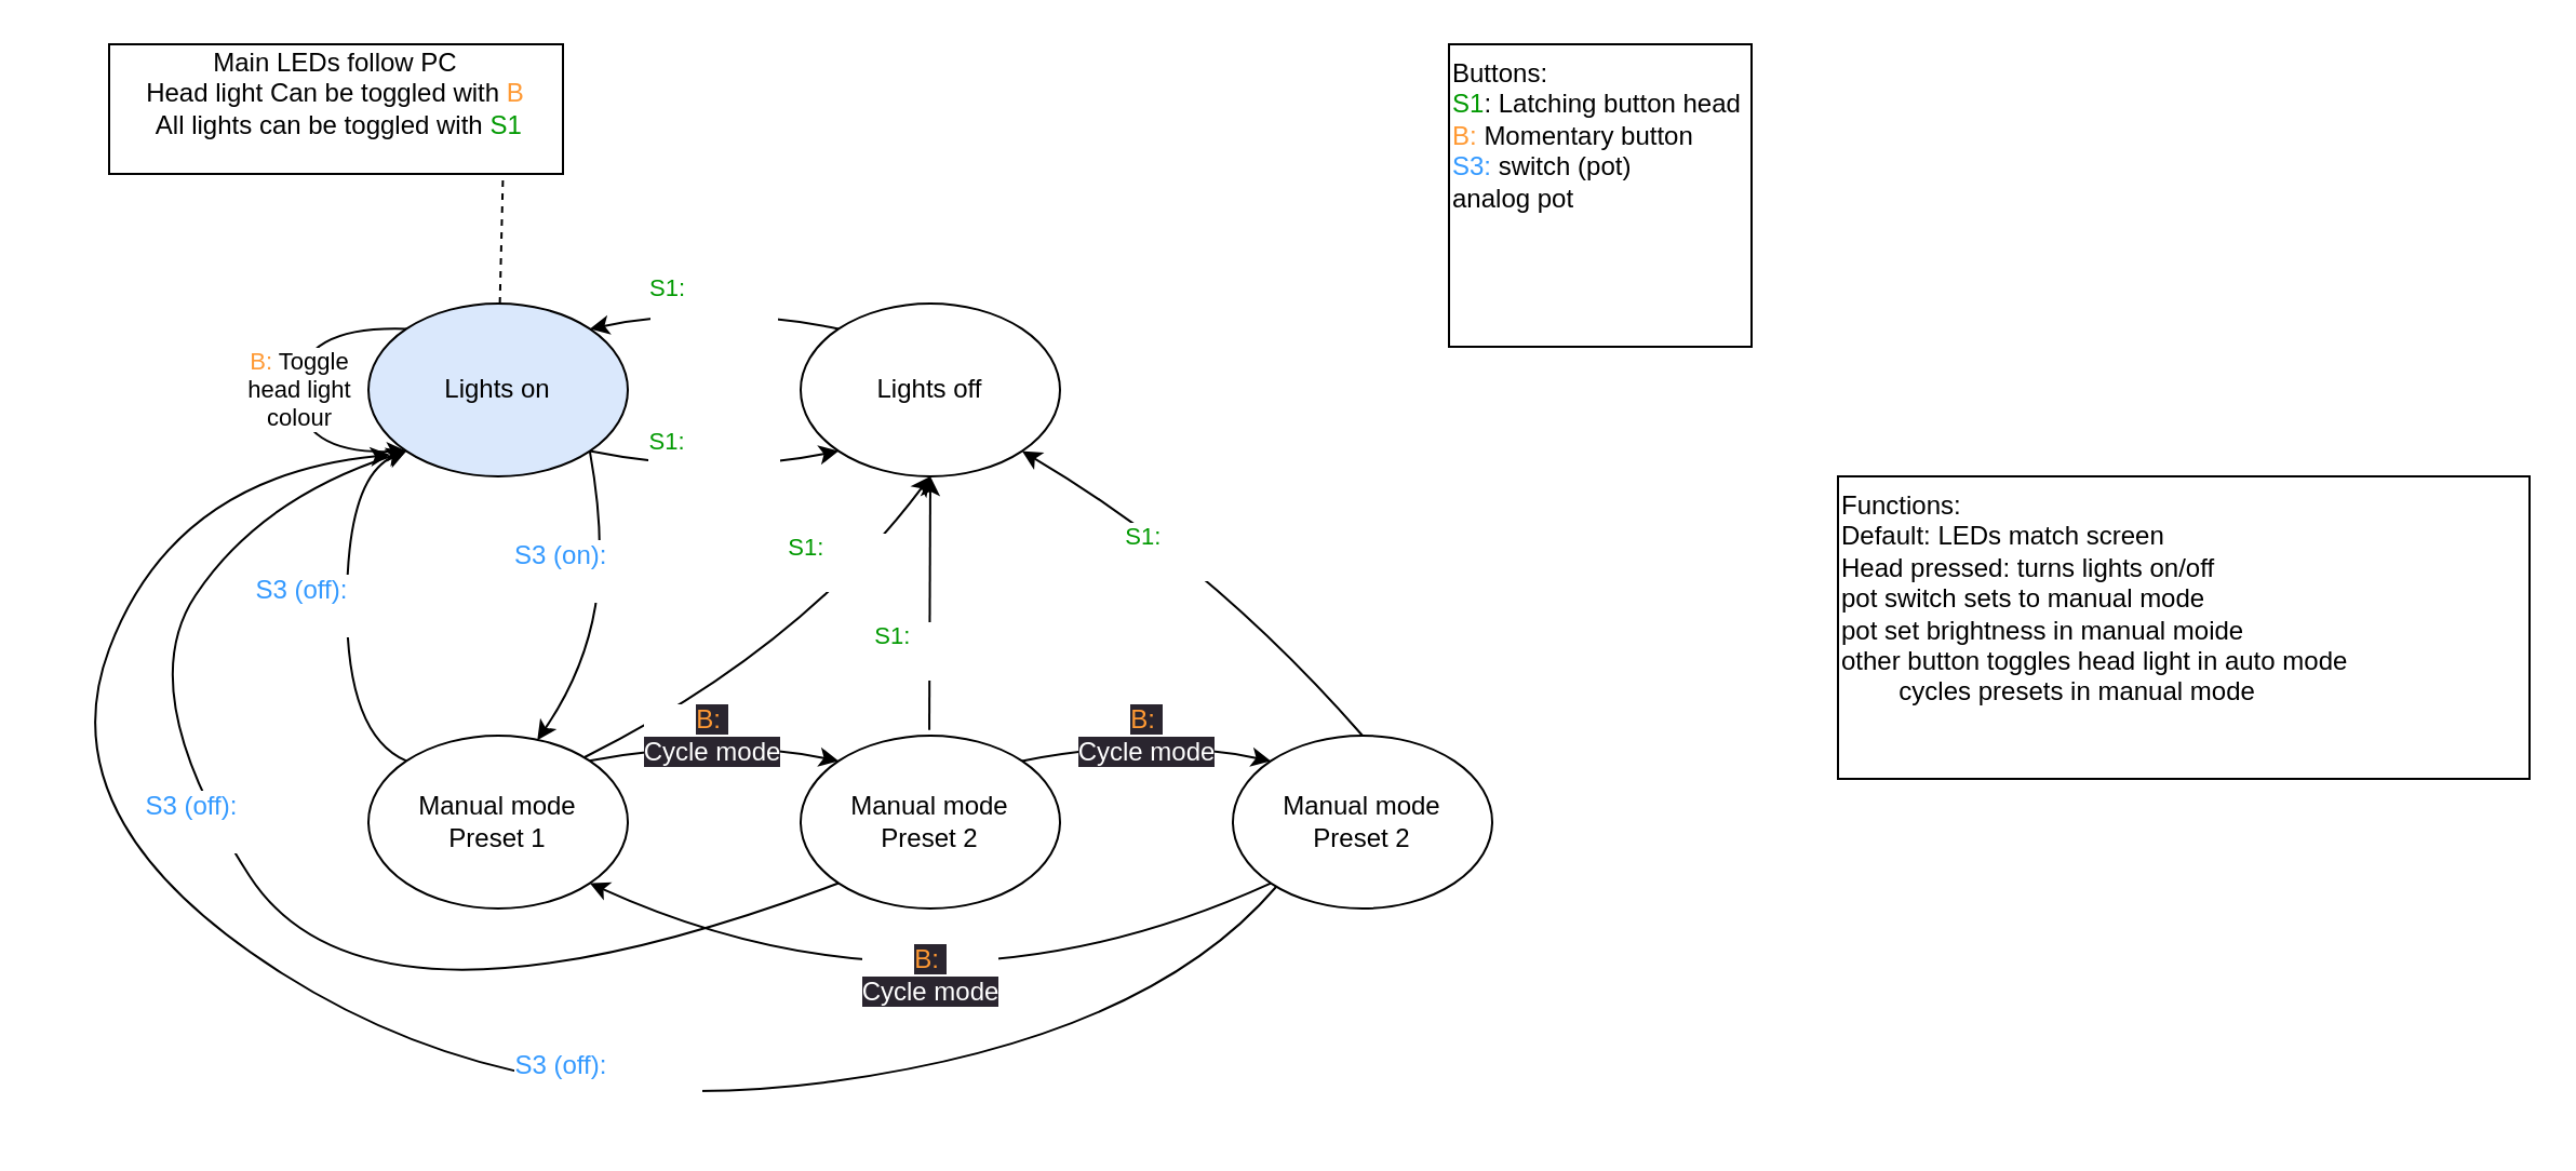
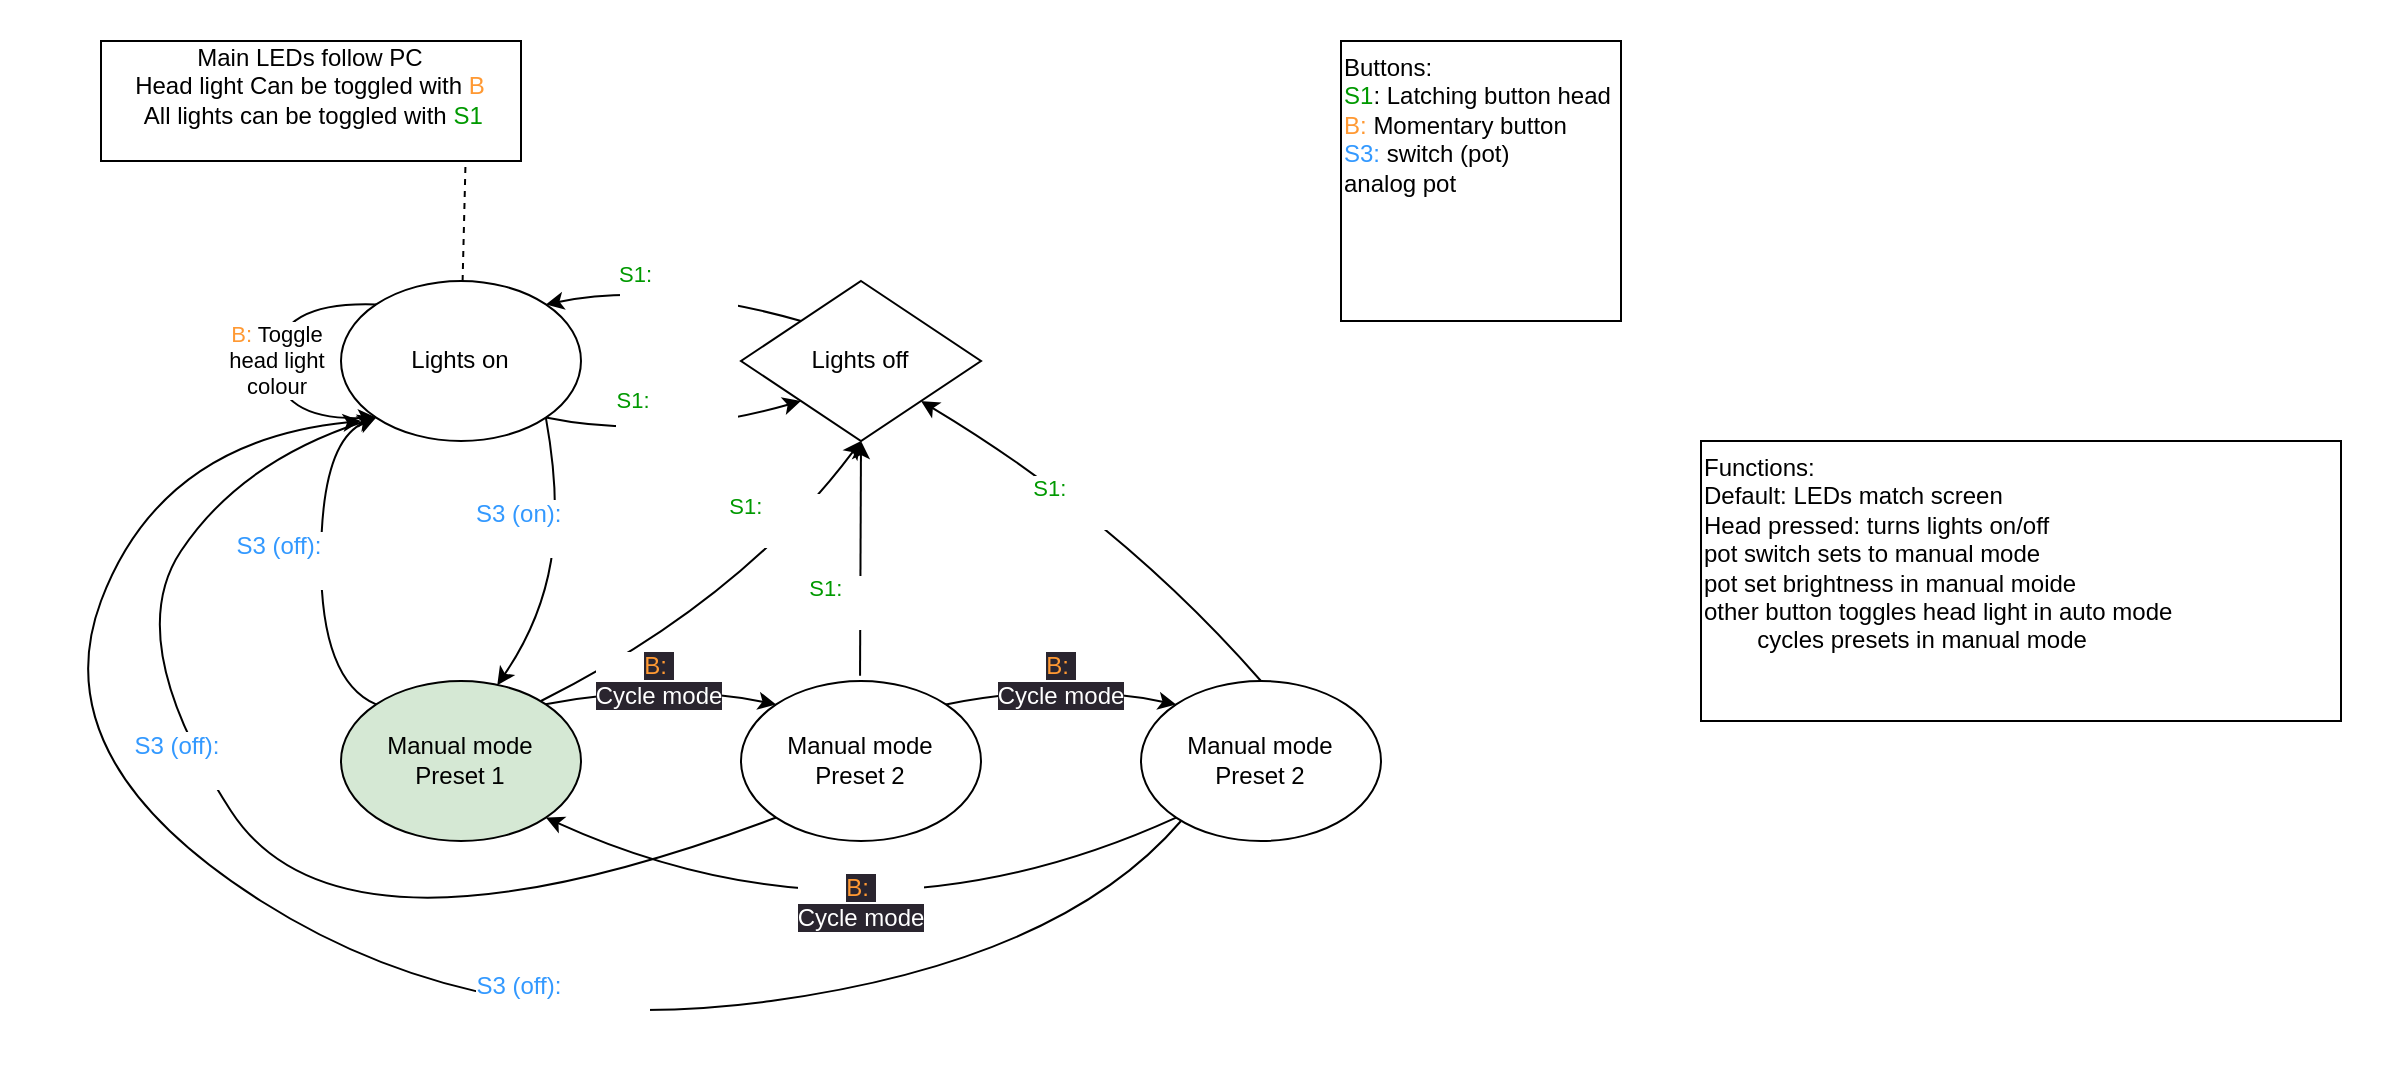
  <mxCell id="0" />
  <mxCell id="1" parent="0" />
  <mxCell id="2" style="rounded=0;orthogonalLoop=1;jettySize=auto;html=1;entryX=0.868;entryY=1;entryDx=0;entryDy=0;entryPerimeter=0;dashed=1;endArrow=none;endFill=0;" parent="1" source="31" target="12" edge="1"><mxGeometry relative="1" as="geometry" /></mxCell>
  <mxCell id="3" value="Buttons:&lt;br&gt;&lt;font color=&quot;#009900&quot;&gt;S1&lt;/font&gt;: Latching button head&lt;br&gt;&lt;font color=&quot;#ff9933&quot;&gt;B:&lt;/font&gt;&lt;font color=&quot;#0000ff&quot;&gt;&amp;nbsp;&lt;/font&gt;Momentary button&lt;br&gt;&lt;font color=&quot;#3399ff&quot;&gt;S3:&lt;/font&gt; switch (pot)&lt;br&gt;analog pot" style="whiteSpace=wrap;html=1;aspect=fixed;align=left;verticalAlign=top;" parent="1" vertex="1"><mxGeometry x="670" y="20" width="140" height="140" as="geometry" /></mxCell>
  <mxCell id="4" value="Functions:&lt;br&gt;Default: LEDs match screen&lt;br&gt;Head pressed: turns lights on/off&lt;br&gt;pot switch sets to manual mode&lt;br&gt;pot set brightness in manual moide&lt;br&gt;other button toggles head light in auto mode&lt;br&gt;&lt;span style=&quot;white-space: pre;&quot;&gt;&#09;&lt;/span&gt;cycles presets in manual mode" style="whiteSpace=wrap;html=1;align=left;verticalAlign=top;" parent="1" vertex="1"><mxGeometry x="850" y="220" width="320" height="140" as="geometry" /></mxCell>
  <mxCell id="5" value="&lt;font color=&quot;#ff9933&quot;&gt;B:&lt;/font&gt; Toggle&lt;br&gt;head light&lt;br&gt;colour" style="curved=1;endArrow=classic;html=1;rounded=0;exitX=0;exitY=0;exitDx=0;exitDy=0;entryX=0;entryY=1;entryDx=0;entryDy=0;" parent="1" source="31" target="31" edge="1"><mxGeometry x="-0.0" width="50" height="50" relative="1" as="geometry"><mxPoint x="89.996" y="151.716" as="sourcePoint" /><mxPoint x="89.996" y="208.284" as="targetPoint" /><Array as="points"><mxPoint x="137.57" y="150" /><mxPoint x="137.57" y="210" /></Array><mxPoint as="offset" /></mxGeometry></mxCell>
  <mxCell id="6" value="" style="curved=1;endArrow=classic;html=1;rounded=0;fontColor=#FFFFFF;exitX=1;exitY=1;exitDx=0;exitDy=0;entryX=0.651;entryY=0.026;entryDx=0;entryDy=0;entryPerimeter=0;" parent="1" source="31" target="32" edge="1"><mxGeometry width="50" height="50" relative="1" as="geometry"><mxPoint x="300" y="300" as="sourcePoint" /><mxPoint x="350" y="250" as="targetPoint" /><Array as="points"><mxPoint x="280" y="250" /><mxPoint x="270" y="310" /></Array></mxGeometry></mxCell>
  <mxCell id="7" value="&lt;span style=&quot;color: rgb(51, 153, 255); font-size: 12px; text-align: left;&quot;&gt;S3 (on):&lt;/span&gt;&lt;font style=&quot;font-size: 12px; text-align: left;&quot; color=&quot;#ffffff&quot;&gt;&amp;nbsp;Turn on&lt;br&gt;manual mode&lt;/font&gt;" style="edgeLabel;html=1;align=center;verticalAlign=middle;resizable=0;points=[];fontColor=#FFFFFF;" parent="6" vertex="1" connectable="0"><mxGeometry x="-0.405" y="-5" relative="1" as="geometry"><mxPoint x="5" y="15" as="offset" /></mxGeometry></mxCell>
  <mxCell id="8" value="" style="curved=1;endArrow=classic;html=1;rounded=0;fontColor=#FFFFFF;exitX=0;exitY=0;exitDx=0;exitDy=0;entryX=0;entryY=1;entryDx=0;entryDy=0;" parent="1" source="32" target="31" edge="1"><mxGeometry width="50" height="50" relative="1" as="geometry"><mxPoint x="282.426" y="218.284" as="sourcePoint" /><mxPoint x="282.426" y="361.716" as="targetPoint" /><Array as="points"><mxPoint x="160" y="340" /><mxPoint x="160" y="220" /></Array></mxGeometry></mxCell>
  <mxCell id="9" value="&lt;span style=&quot;color: rgb(51, 153, 255); font-size: 12px; text-align: left;&quot;&gt;S3 (off):&lt;/span&gt;&lt;font style=&quot;font-size: 12px; text-align: left;&quot; color=&quot;#ffffff&quot;&gt;&amp;nbsp;Turn off&lt;br&gt;manual mode&lt;/font&gt;" style="edgeLabel;html=1;align=center;verticalAlign=middle;resizable=0;points=[];fontColor=#FFFFFF;" parent="8" vertex="1" connectable="0"><mxGeometry x="-0.405" y="-5" relative="1" as="geometry"><mxPoint x="-5" y="-36" as="offset" /></mxGeometry></mxCell>
  <mxCell id="10" value="" style="curved=1;endArrow=classic;html=1;rounded=0;entryX=0.5;entryY=1;entryDx=0;entryDy=0;" parent="1" target="34" edge="1"><mxGeometry width="50" height="50" relative="1" as="geometry"><mxPoint x="270" y="350" as="sourcePoint" /><mxPoint x="249.996" y="508.284" as="targetPoint" /><Array as="points"><mxPoint x="370" y="300" /></Array></mxGeometry></mxCell>
  <mxCell id="11" value="S1: &lt;font color=&quot;#ffffff&quot;&gt;Toggle &lt;br&gt;all lights&lt;/font&gt;" style="edgeLabel;html=1;align=center;verticalAlign=middle;resizable=0;points=[];fontColor=#009900;" parent="10" vertex="1" connectable="0"><mxGeometry x="-0.174" y="-2" relative="1" as="geometry"><mxPoint x="41" y="-53" as="offset" /></mxGeometry></mxCell>
  <mxCell id="12" value="Main LEDs follow PC&lt;br&gt;Head light Can be toggled with &lt;font color=&quot;#ff9933&quot;&gt;B&lt;/font&gt;&lt;br&gt;&amp;nbsp;All lights can be toggled with&amp;nbsp;&lt;font color=&quot;#009900&quot;&gt;S1&lt;/font&gt;&lt;br&gt;&amp;nbsp;" style="rounded=0;whiteSpace=wrap;html=1;" parent="1" vertex="1"><mxGeometry x="50" y="20" width="210" height="60" as="geometry" /></mxCell>
  <mxCell id="13" value="" style="curved=1;endArrow=classic;html=1;rounded=0;exitX=0;exitY=0;exitDx=0;exitDy=0;entryX=1;entryY=0;entryDx=0;entryDy=0;" edge="1" parent="1" source="34" target="31"><mxGeometry width="50" height="50" relative="1" as="geometry"><mxPoint x="282.426" y="161.716" as="sourcePoint" /><mxPoint x="400" y="160" as="targetPoint" /><Array as="points"><mxPoint x="330" y="140" /></Array></mxGeometry></mxCell>
  <mxCell id="14" value="S1: &lt;font color=&quot;#ffffff&quot;&gt;All lights &lt;br&gt;ON&lt;/font&gt;" style="edgeLabel;html=1;align=center;verticalAlign=middle;resizable=0;points=[];fontColor=#009900;" vertex="1" connectable="0" parent="13"><mxGeometry x="-0.174" y="-2" relative="1" as="geometry"><mxPoint x="-10" as="offset" /></mxGeometry></mxCell>
  <mxCell id="15" value="" style="curved=1;endArrow=none;html=1;rounded=0;exitX=0;exitY=0;exitDx=0;exitDy=0;startArrow=classic;startFill=1;endFill=0;" edge="1" parent="1" source="33"><mxGeometry width="50" height="50" relative="1" as="geometry"><mxPoint x="385.144" y="350.004" as="sourcePoint" /><mxPoint x="270" y="352" as="targetPoint" /><Array as="points"><mxPoint x="330" y="340" /></Array></mxGeometry></mxCell>
  <mxCell id="16" value="&lt;font style=&quot;font-size: 12px; text-align: left; background-color: rgb(42, 37, 47);&quot; color=&quot;#ff9933&quot;&gt;B:&lt;/font&gt;&lt;font color=&quot;#ffffff&quot; style=&quot;font-size: 12px; text-align: left; background-color: rgb(42, 37, 47);&quot;&gt;&amp;nbsp;&lt;br&gt;Cycle mode&lt;/font&gt;" style="edgeLabel;html=1;align=center;verticalAlign=middle;resizable=0;points=[];fontColor=#009900;" vertex="1" connectable="0" parent="15"><mxGeometry x="-0.174" y="-2" relative="1" as="geometry"><mxPoint x="-10" as="offset" /></mxGeometry></mxCell>
  <mxCell id="17" value="" style="curved=1;endArrow=none;html=1;rounded=0;exitX=0;exitY=0;exitDx=0;exitDy=0;startArrow=classic;startFill=1;endFill=0;entryX=1;entryY=0;entryDx=0;entryDy=0;" edge="1" parent="1" source="35" target="33"><mxGeometry width="50" height="50" relative="1" as="geometry"><mxPoint x="607.574" y="351.716" as="sourcePoint" /><mxPoint x="490" y="352" as="targetPoint" /><Array as="points"><mxPoint x="530" y="340" /></Array></mxGeometry></mxCell>
  <mxCell id="18" value="&lt;font style=&quot;font-size: 12px; text-align: left; background-color: rgb(42, 37, 47);&quot; color=&quot;#ff9933&quot;&gt;B:&lt;/font&gt;&lt;font color=&quot;#ffffff&quot; style=&quot;font-size: 12px; text-align: left; background-color: rgb(42, 37, 47);&quot;&gt;&amp;nbsp;&lt;br&gt;Cycle mode&lt;/font&gt;" style="edgeLabel;html=1;align=center;verticalAlign=middle;resizable=0;points=[];fontColor=#009900;" vertex="1" connectable="0" parent="17"><mxGeometry x="-0.174" y="-2" relative="1" as="geometry"><mxPoint x="-10" as="offset" /></mxGeometry></mxCell>
  <mxCell id="19" value="" style="curved=1;endArrow=none;html=1;rounded=0;exitX=1;exitY=1;exitDx=0;exitDy=0;startArrow=classic;startFill=1;endFill=0;entryX=0;entryY=1;entryDx=0;entryDy=0;" edge="1" parent="1" source="32" target="35"><mxGeometry width="50" height="50" relative="1" as="geometry"><mxPoint x="487.574" y="481.716" as="sourcePoint" /><mxPoint x="372.426" y="481.716" as="targetPoint" /><Array as="points"><mxPoint x="430" y="480" /></Array></mxGeometry></mxCell>
  <mxCell id="20" value="&lt;font style=&quot;font-size: 12px; text-align: left; background-color: rgb(42, 37, 47);&quot; color=&quot;#ff9933&quot;&gt;B:&lt;/font&gt;&lt;font color=&quot;#ffffff&quot; style=&quot;font-size: 12px; text-align: left; background-color: rgb(42, 37, 47);&quot;&gt;&amp;nbsp;&lt;br&gt;Cycle mode&lt;/font&gt;" style="edgeLabel;html=1;align=center;verticalAlign=middle;resizable=0;points=[];fontColor=#009900;" vertex="1" connectable="0" parent="19"><mxGeometry x="-0.174" y="-2" relative="1" as="geometry"><mxPoint x="28" y="-19" as="offset" /></mxGeometry></mxCell>
  <mxCell id="21" value="" style="curved=1;endArrow=classic;html=1;rounded=0;entryX=0.5;entryY=1;entryDx=0;entryDy=0;exitX=0.496;exitY=-0.033;exitDx=0;exitDy=0;exitPerimeter=0;" edge="1" parent="1" source="33" target="34"><mxGeometry width="50" height="50" relative="1" as="geometry"><mxPoint x="280" y="360" as="sourcePoint" /><mxPoint x="440" y="230" as="targetPoint" /><Array as="points" /></mxGeometry></mxCell>
  <mxCell id="22" value="S1: &lt;font color=&quot;#ffffff&quot;&gt;Toggle &lt;br&gt;all lights&lt;/font&gt;" style="edgeLabel;html=1;align=center;verticalAlign=middle;resizable=0;points=[];fontColor=#009900;" vertex="1" connectable="0" parent="21"><mxGeometry x="-0.174" y="-2" relative="1" as="geometry"><mxPoint x="-2" y="11" as="offset" /></mxGeometry></mxCell>
  <mxCell id="23" value="" style="curved=1;endArrow=classic;html=1;rounded=0;entryX=1;entryY=1;entryDx=0;entryDy=0;exitX=0.5;exitY=0;exitDx=0;exitDy=0;" edge="1" parent="1" source="35" target="34"><mxGeometry width="50" height="50" relative="1" as="geometry"><mxPoint x="439.52" y="347.36" as="sourcePoint" /><mxPoint x="440" y="230" as="targetPoint" /><Array as="points"><mxPoint x="560" y="260" /></Array></mxGeometry></mxCell>
  <mxCell id="24" value="S1: &lt;font color=&quot;#ffffff&quot;&gt;Toggle &lt;br&gt;all lights&lt;/font&gt;" style="edgeLabel;html=1;align=center;verticalAlign=middle;resizable=0;points=[];fontColor=#009900;" vertex="1" connectable="0" parent="23"><mxGeometry x="-0.174" y="-2" relative="1" as="geometry"><mxPoint x="-29" y="-19" as="offset" /></mxGeometry></mxCell>
  <mxCell id="25" value="" style="curved=1;endArrow=classic;html=1;rounded=0;fontColor=#FFFFFF;exitX=0;exitY=1;exitDx=0;exitDy=0;entryX=0;entryY=1;entryDx=0;entryDy=0;" edge="1" parent="1" source="33" target="31"><mxGeometry width="50" height="50" relative="1" as="geometry"><mxPoint x="197.574" y="361.716" as="sourcePoint" /><mxPoint x="197.574" y="218.284" as="targetPoint" /><Array as="points"><mxPoint x="170" y="490" /><mxPoint x="60" y="320" /><mxPoint x="120" y="230" /></Array></mxGeometry></mxCell>
  <mxCell id="26" value="&lt;span style=&quot;color: rgb(51, 153, 255); font-size: 12px; text-align: left;&quot;&gt;S3 (off):&lt;/span&gt;&lt;font style=&quot;font-size: 12px; text-align: left;&quot; color=&quot;#ffffff&quot;&gt;&amp;nbsp;Turn off&lt;br&gt;manual mode&lt;/font&gt;" style="edgeLabel;html=1;align=center;verticalAlign=middle;resizable=0;points=[];fontColor=#FFFFFF;" vertex="1" connectable="0" parent="25"><mxGeometry x="-0.405" y="-5" relative="1" as="geometry"><mxPoint x="-105" y="-88" as="offset" /></mxGeometry></mxCell>
  <mxCell id="27" value="" style="curved=1;endArrow=classic;html=1;rounded=0;fontColor=#FFFFFF;" edge="1" parent="1"><mxGeometry width="50" height="50" relative="1" as="geometry"><mxPoint x="590" y="410" as="sourcePoint" /><mxPoint x="180" y="210" as="targetPoint" /><Array as="points"><mxPoint x="530" y="480" /><mxPoint x="240" y="520" /><mxPoint x="20" y="380" /><mxPoint x="80" y="220" /></Array></mxGeometry></mxCell>
  <mxCell id="28" value="&lt;span style=&quot;color: rgb(51, 153, 255); font-size: 12px; text-align: left;&quot;&gt;S3 (off):&lt;/span&gt;&lt;font style=&quot;font-size: 12px; text-align: left;&quot; color=&quot;#ffffff&quot;&gt;&amp;nbsp;Turn off&lt;br&gt;manual mode&lt;/font&gt;" style="edgeLabel;html=1;align=center;verticalAlign=middle;resizable=0;points=[];fontColor=#FFFFFF;" vertex="1" connectable="0" parent="27"><mxGeometry x="-0.405" y="-5" relative="1" as="geometry"><mxPoint x="-70" as="offset" /></mxGeometry></mxCell>
  <mxCell id="29" value="" style="curved=1;endArrow=none;html=1;rounded=0;exitX=0;exitY=1;exitDx=0;exitDy=0;entryX=1;entryY=1;entryDx=0;entryDy=0;startArrow=classic;startFill=1;endFill=0;" edge="1" parent="1" source="34" target="31"><mxGeometry width="50" height="50" relative="1" as="geometry"><mxPoint x="329.996" y="91.716" as="sourcePoint" /><mxPoint x="447.57" y="90" as="targetPoint" /><Array as="points"><mxPoint x="330" y="220" /></Array></mxGeometry></mxCell>
  <mxCell id="30" value="S1:&amp;nbsp;&lt;font color=&quot;#ffffff&quot;&gt;All lights &lt;br&gt;OFF&lt;/font&gt;" style="edgeLabel;html=1;align=center;verticalAlign=middle;resizable=0;points=[];fontColor=#009900;" vertex="1" connectable="0" parent="29"><mxGeometry x="-0.174" y="-2" relative="1" as="geometry"><mxPoint x="-10" y="-6" as="offset" /></mxGeometry></mxCell>
- <mxCell id="31" value="Lights on" style="ellipse;whiteSpace=wrap;html=1;fillColor=#dae8fc;" parent="1" vertex="1"><mxGeometry x="170" y="140" width="120" height="80" as="geometry" /></mxCell>
- <mxCell id="32" value="Manual mode&lt;br&gt;Preset 1" style="ellipse;whiteSpace=wrap;html=1;" parent="1" vertex="1"><mxGeometry x="170" y="340" width="120" height="80" as="geometry" /></mxCell>
+ <mxCell id="31" value="Lights on" style="ellipse;whiteSpace=wrap;html=1;" parent="1" vertex="1"><mxGeometry x="170" y="140" width="120" height="80" as="geometry" /></mxCell>
+ <mxCell id="32" value="Manual mode&lt;br&gt;Preset 1" style="ellipse;whiteSpace=wrap;html=1;fillColor=#d5e8d4;" parent="1" vertex="1"><mxGeometry x="170" y="340" width="120" height="80" as="geometry" /></mxCell>
  <mxCell id="33" value="Manual mode&lt;br&gt;Preset 2" style="ellipse;whiteSpace=wrap;html=1;" parent="1" vertex="1"><mxGeometry x="370" y="340" width="120" height="80" as="geometry" /></mxCell>
- <mxCell id="34" value="Lights off" style="ellipse;whiteSpace=wrap;html=1;" vertex="1" parent="1"><mxGeometry x="370" y="140" width="120" height="80" as="geometry" /></mxCell>
+ <mxCell id="34" value="Lights off" style="rhombus;whiteSpace=wrap;html=1;" vertex="1" parent="1"><mxGeometry x="370" y="140" width="120" height="80" as="geometry" /></mxCell>
  <mxCell id="35" value="Manual mode&lt;br&gt;Preset 2" style="ellipse;whiteSpace=wrap;html=1;" vertex="1" parent="1"><mxGeometry x="570" y="340" width="120" height="80" as="geometry" /></mxCell>
